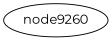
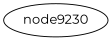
  digraph {
    rankdir=TP
    fontname=Montserrat
-   node9260 [fontname=Montserrat]
+   node9260 [fontname=Montserrat label=node9230]
  }
